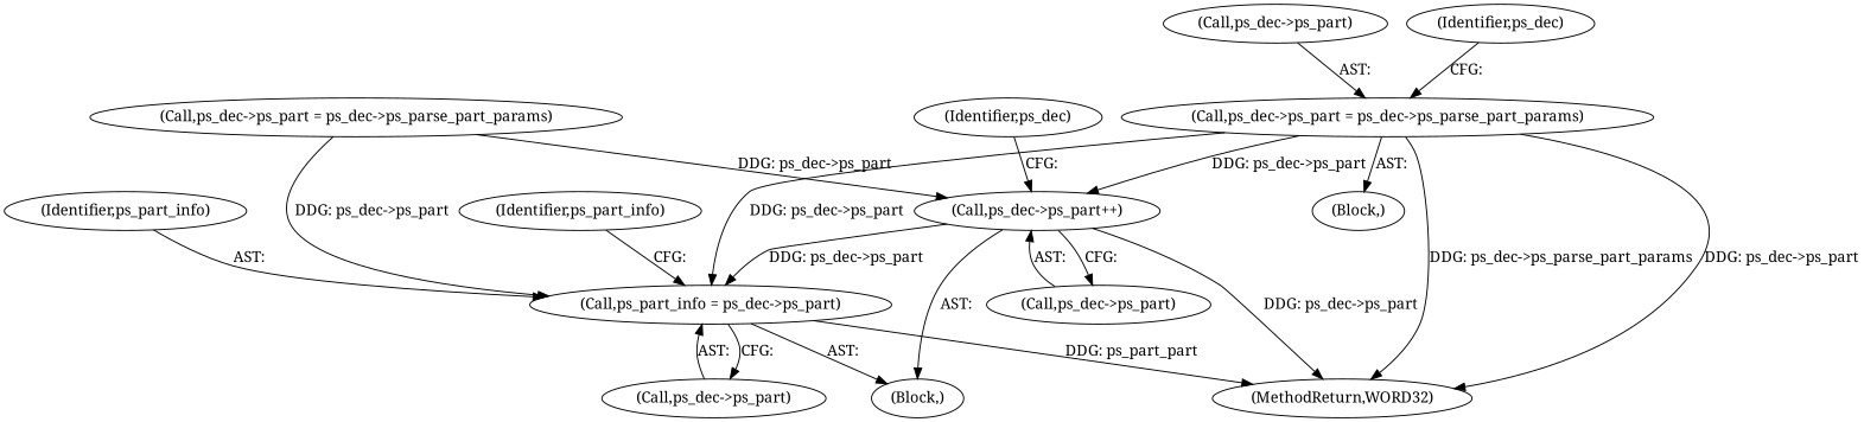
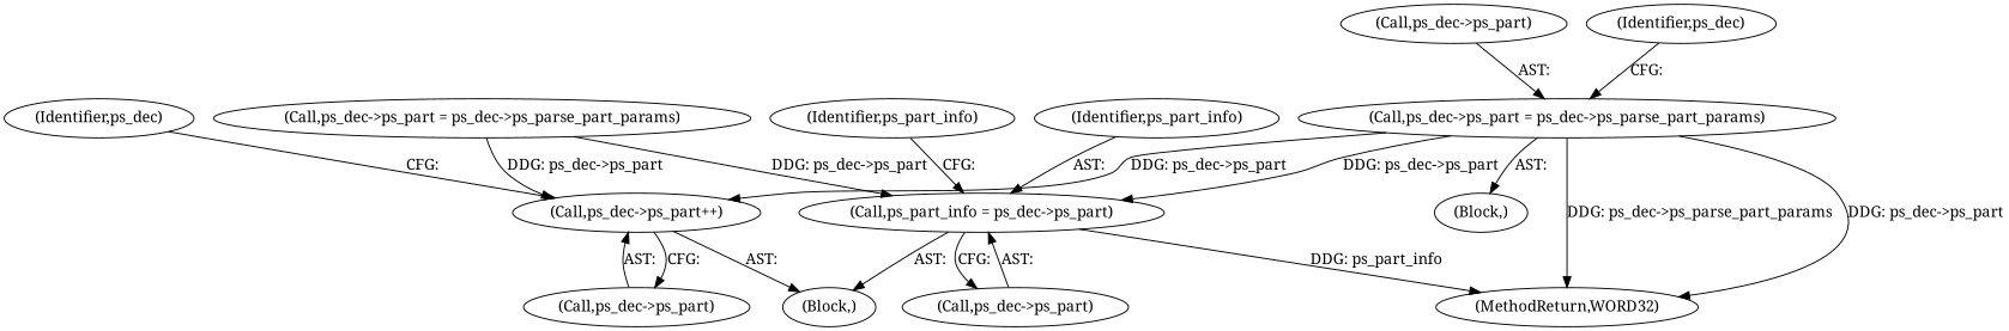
  digraph {
    fontname="Noto Serif"
    node [fontname="Noto Serif"]
    edge [fontname="Noto Serif"]
    n1 [label="(Call,ps_dec->ps_part = ps_dec->ps_parse_part_params)"]
    n2 [label="(Call,ps_part_info = ps_dec->ps_part)"]
    n3 [label="(Call,ps_dec->ps_part++)"]
    n4 [label="(Block,)"]
    n5 [label="(MethodReturn,WORD32)"]
    n6 [label="(Block,)"]
    n7 [label="(Call,ps_dec->ps_part)"]
    n8 [label="(Call,ps_dec->ps_part)"]
    n9 [label="(Identifier,ps_dec)"]
    n10 [label="(Call,ps_dec->ps_part)"]
    n11 [label="(Identifier,ps_dec)"]
    n12 [label="(Identifier,ps_part_info)"]
    n13 [label="(Call,ps_dec->ps_part = ps_dec->ps_parse_part_params)"]
    n14 [label="(Identifier,ps_part_info)"]
    n1 -> n2 [label="DDG: ps_dec->ps_part"]
    n1 -> n3 [label="DDG: ps_dec->ps_part"]
    n1 -> n4 [label="AST: "]
    n1 -> n5 [label="DDG: ps_dec->ps_parse_part_params"]
    n1 -> n5 [label="DDG: ps_dec->ps_part"]
-   n2 -> n5 [label="DDG: ps_part_part"]
+   n2 -> n5 [label="DDG: ps_part_info"]
    n2 -> n6 [label="AST: "]
    n2 -> n7 [label="CFG: "]
-   n3 -> n2 [label="DDG: ps_dec->ps_part"]
-   n3 -> n5 [label="DDG: ps_dec->ps_part"]
    n3 -> n6 [label="AST: "]
    n3 -> n8 [label="CFG: "]
    n7 -> n2 [label="AST: "]
    n8 -> n3 [label="AST: "]
    n9 -> n3 [label="CFG: "]
    n10 -> n1 [label="AST: "]
    n11 -> n1 [label="CFG: "]
    n12 -> n2 [label="CFG: "]
    n13 -> n2 [label="DDG: ps_dec->ps_part"]
    n13 -> n3 [label="DDG: ps_dec->ps_part"]
    n14 -> n2 [label="AST: "]
  }
